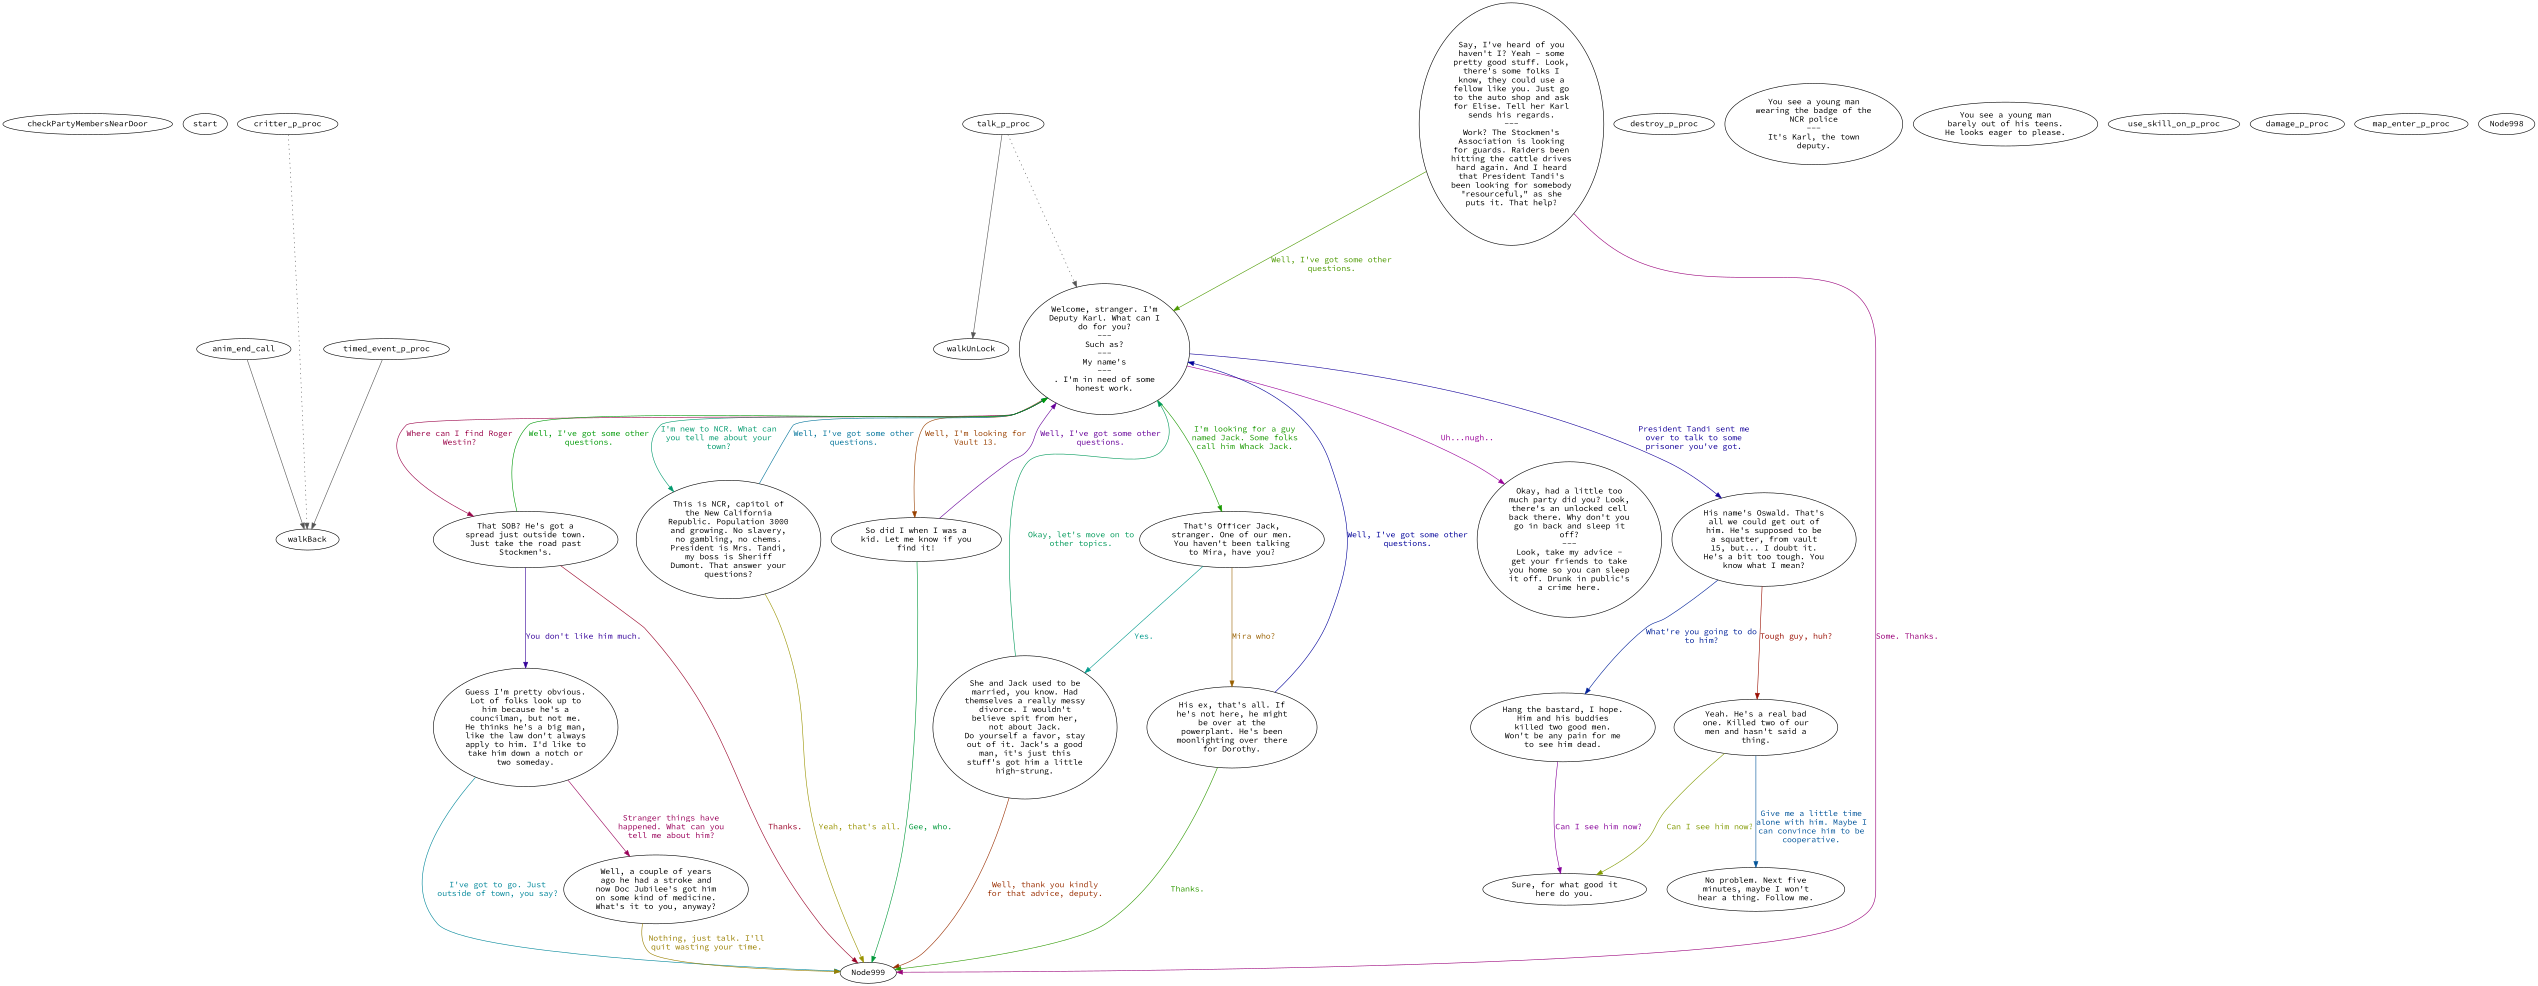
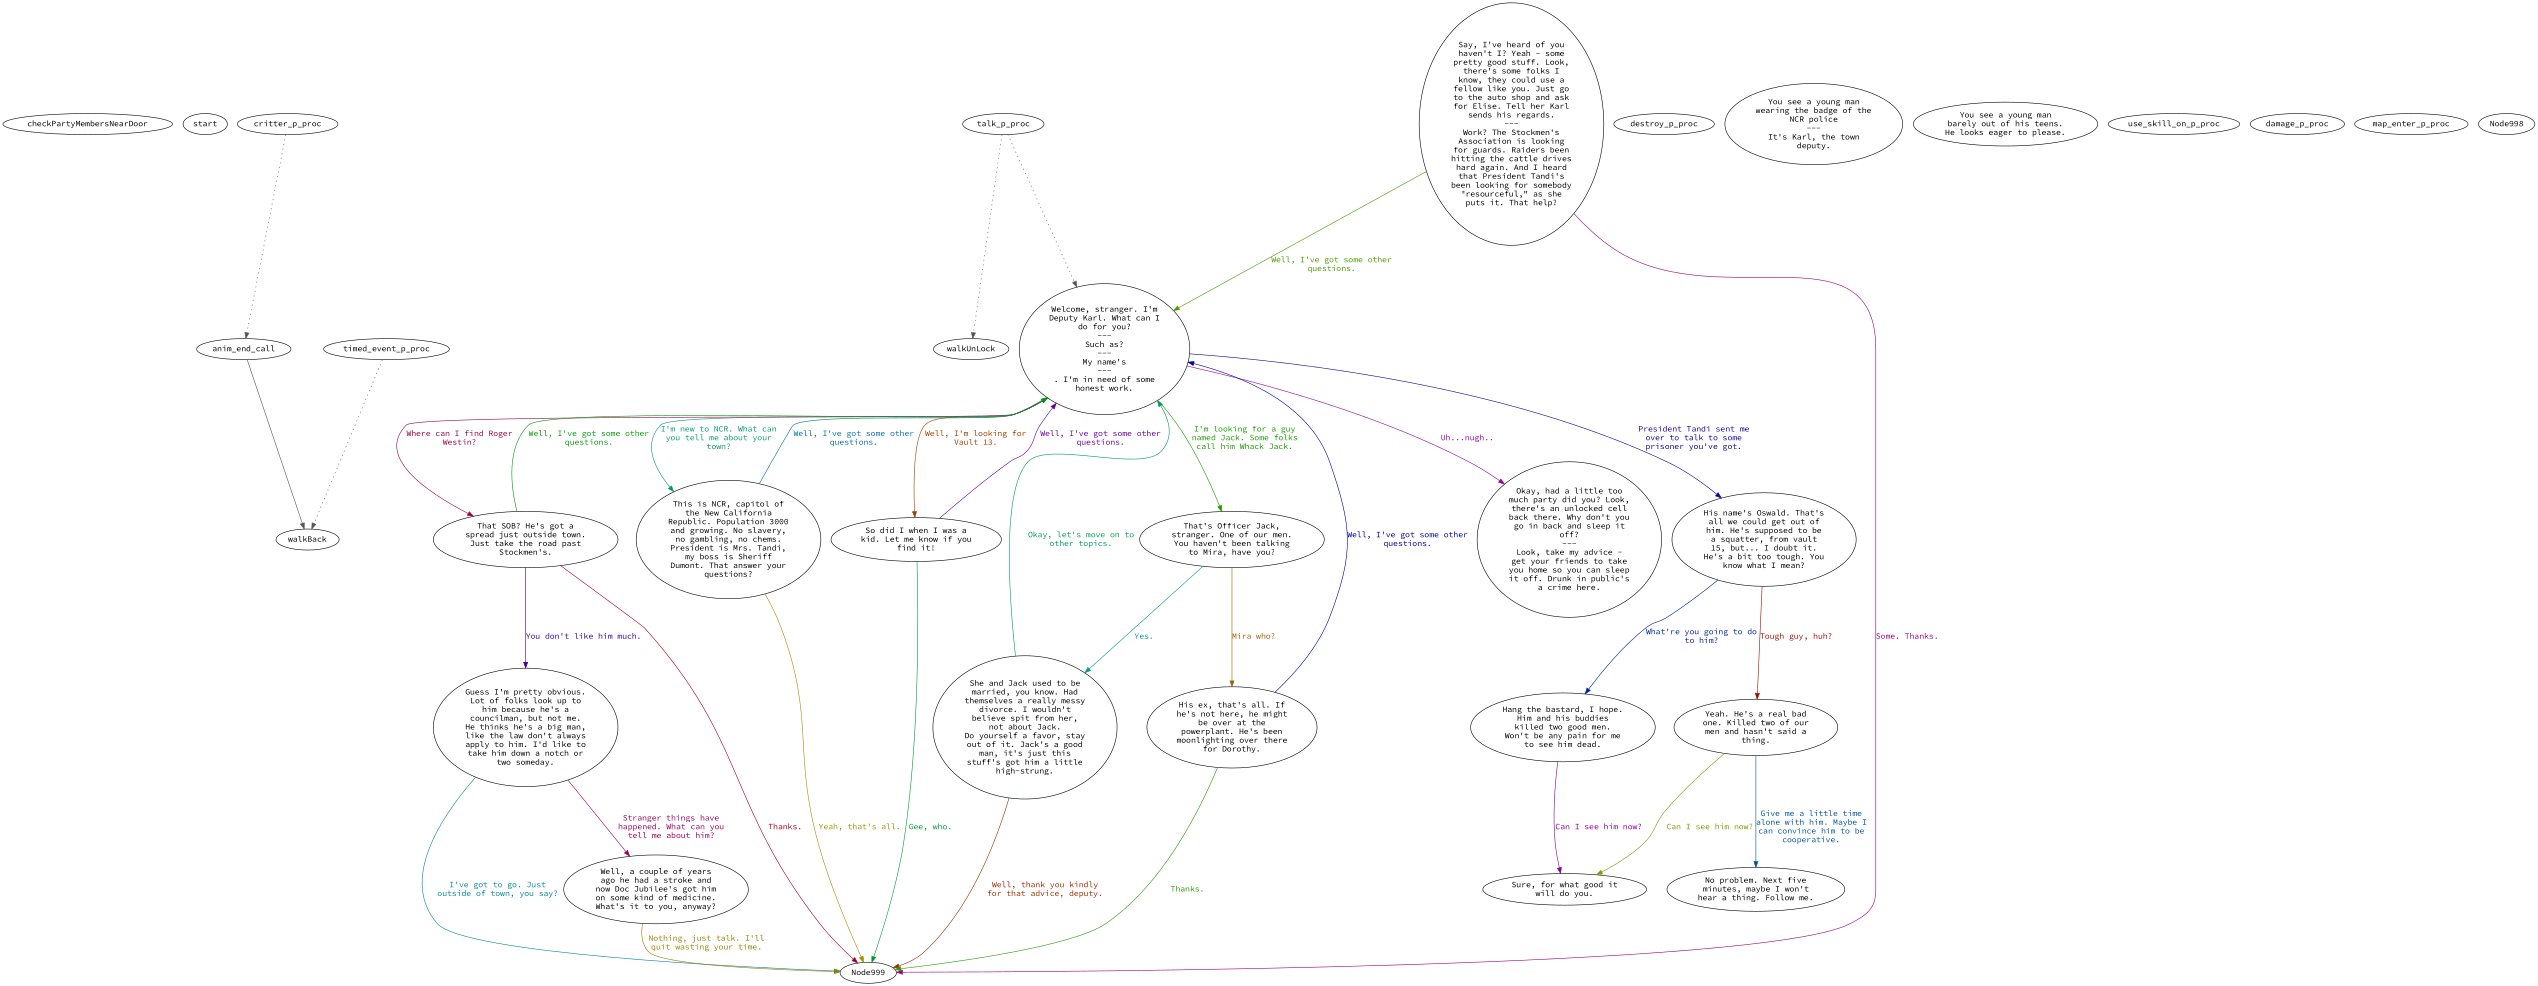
  digraph {
    fontname="Source Code Pro"
    node [color="#000000" fillcolor="#FFFFFF" fontname="Source Code Pro" style=filled]
    edge [color="#555555" fontname="Source Code Pro"]
    checkPartyMembersNearDoor
    start
    critter_p_proc
    anim_end_call
    walkBack
    n6 [label="Welcome, stranger. I'm\nDeputy Karl. What can I\ndo for you?\n---\nSuch as?\n---\nMy name's\n---\n. I'm in need of some\nhonest work."]
    talk_p_proc
    walkUnLock
    n9 [label="Okay, had a little too\nmuch party did you? Look,\nthere's an unlocked cell\nback there. Why don't you\ngo in back and sleep it\noff?\n---\nLook, take my advice -\nget your friends to take\nyou home so you can sleep\nit off. Drunk in public's\na crime here."]
    n10 [label="This is NCR, capitol of\nthe New California\nRepublic. Population 3000\nand growing. No slavery,\nno gambling, no chems.\nPresident is Mrs. Tandi,\nmy boss is Sheriff\nDumont. That answer your\nquestions?"]
    n11 [label="So did I when I was a\nkid. Let me know if you\nfind it!"]
    n12 [label="His name's Oswald. That's\nall we could get out of\nhim. He's supposed to be\na squatter, from vault\n15, but... I doubt it.\nHe's a bit too tough. You\nknow what I mean?"]
    n13 [label="That's Officer Jack,\nstranger. One of our men.\nYou haven't been talking\nto Mira, have you?"]
    n14 [label="That SOB? He's got a\nspread just outside town.\nJust take the road past\nStockmen's."]
    Node999
    n16 [label="Yeah. He's a real bad\none. Killed two of our\nmen and hasn't said a\nthing."]
    n17 [label="Hang the bastard, I hope.\nHim and his buddies\nkilled two good men.\nWon't be any pain for me\nto see him dead."]
    n18 [label="She and Jack used to be\nmarried, you know. Had\nthemselves a really messy\ndivorce. I wouldn't\nbelieve spit from her,\nnot about Jack.\nDo yourself a favor, stay\nout of it. Jack's a good\nman, it's just this\nstuff's got him a little\nhigh-strung."]
    n19 [label="His ex, that's all. If\nhe's not here, he might\nbe over at the\npowerplant. He's been\nmoonlighting over there\nfor Dorothy."]
    n20 [label="Guess I'm pretty obvious.\nLot of folks look up to\nhim because he's a\ncouncilman, but not me.\nHe thinks he's a big man,\nlike the law don't always\napply to him. I'd like to\ntake him down a notch or\ntwo someday."]
    destroy_p_proc
    n22 [label="You see a young man\nwearing the badge of the\nNCR police\n---\nIt's Karl, the town\ndeputy."]
    n23 [label="You see a young man\nbarely out of his teens.\nHe looks eager to please."]
    use_skill_on_p_proc
    damage_p_proc
    map_enter_p_proc
    Node998
    n28 [label="No problem. Next five\nminutes, maybe I won't\nhear a thing. Follow me."]
-   n29 [label="Sure, for what good it\nhere do you."]
+   n29 [label="Sure, for what good it\nwill do you."]
    n30 [label="Well, a couple of years\nago he had a stroke and\nnow Doc Jubilee's got him\non some kind of medicine.\nWhat's it to you, anyway?"]
    n31 [label="Say, I've heard of you\nhaven't I? Yeah - some\npretty good stuff. Look,\nthere's some folks I\nknow, they could use a\nfellow like you. Just go\nto the auto shop and ask\nfor Elise. Tell her Karl\nsends his regards.\n---\nWork? The Stockmen's\nAssociation is looking\nfor guards. Raiders been\nhitting the cattle drives\nhard again. And I heard\nthat President Tandi's\nbeen looking for somebody\n\"resourceful,\" as she\nputs it. That help?"]
    timed_event_p_proc
-   critter_p_proc -> walkBack [style=dotted]
+   critter_p_proc -> anim_end_call [style=dotted]
    anim_end_call -> walkBack [style=solid]
    n6 -> n9 [color="#990099" fontcolor="#990099" label="Uh...nugh.."]
    n6 -> n10 [color="#00996D" fontcolor="#00996D" label="I'm new to NCR. What can\nyou tell me about your\ntown?"]
    n6 -> n11 [color="#994000" fontcolor="#994000" label="Well, I'm looking for\nVault 13."]
    n6 -> n12 [color="#130099" fontcolor="#130099" label="President Tandi sent me\nover to talk to some\nprisoner you've got."]
    n6 -> n13 [color="#199900" fontcolor="#199900" label="I'm looking for a guy\nnamed Jack. Some folks\ncall him Whack Jack."]
    n6 -> n14 [color="#990046" fontcolor="#990046" label="Where can I find Roger\nWestin?"]
    talk_p_proc -> n6 [style=dotted]
-   talk_p_proc -> walkUnLock [style=solid]
+   talk_p_proc -> walkUnLock [style=dotted]
    n10 -> n6 [color="#007299" fontcolor="#007299" label="Well, I've got some other\nquestions."]
    n10 -> Node999 [color="#999300" fontcolor="#999300" label="Yeah, that's all."]
    n11 -> n6 [color="#660099" fontcolor="#660099" label="Well, I've got some other\nquestions."]
    n11 -> Node999 [color="#00993A" fontcolor="#00993A" label="Gee, who."]
    n12 -> n16 [color="#990D00" fontcolor="#990D00" label="Tough guy, huh?"]
    n12 -> n17 [color="#002099" fontcolor="#002099" label="What're you going to do\nto him?"]
    n13 -> n18 [color="#00998C" fontcolor="#00998C" label="Yes."]
    n13 -> n19 [color="#996000" fontcolor="#996000" label="Mira who?"]
    n14 -> n6 [color="#009906" fontcolor="#009906" label="Well, I've got some other\nquestions."]
    n14 -> Node999 [color="#990026" fontcolor="#990026" label="Thanks."]
    n14 -> n20 [color="#330099" fontcolor="#330099" label="You don't like him much."]
    n16 -> n28 [color="#005399" fontcolor="#005399" label="Give me a little time\nalone with him. Maybe I\ncan convince him to be\ncooperative."]
    n16 -> n29 [color="#809900" fontcolor="#809900" label="Can I see him now?"]
    n17 -> n29 [color="#860099" fontcolor="#860099" label="Can I see him now?"]
    n18 -> n6 [color="#009959" fontcolor="#009959" label="Okay, let's move on to\nother topics."]
    n18 -> Node999 [color="#992D00" fontcolor="#992D00" label="Well, thank you kindly\nfor that advice, deputy."]
    n19 -> n6 [color="#000099" fontcolor="#000099" label="Well, I've got some other\nquestions."]
    n19 -> Node999 [color="#2D9900" fontcolor="#2D9900" label="Thanks."]
    n20 -> Node999 [color="#008699" fontcolor="#008699" label="I've got to go. Just\noutside of town, you say?"]
    n20 -> n30 [color="#990059" fontcolor="#990059" label="Stranger things have\nhappened. What can you\ntell me about him?"]
    n30 -> Node999 [color="#997F00" fontcolor="#997F00" label="Nothing, just talk. I'll\nquit wasting your time."]
    n31 -> n6 [color="#4C9900" fontcolor="#4C9900" label="Well, I've got some other\nquestions."]
    n31 -> Node999 [color="#990079" fontcolor="#990079" label="Some. Thanks."]
-   timed_event_p_proc -> walkBack [style=solid]
+   timed_event_p_proc -> walkBack [style=dotted]
  }
